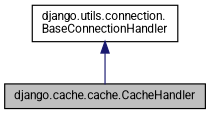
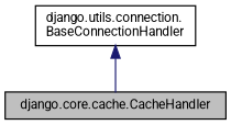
  digraph {
    fontname=Roboto
    node [color=black fontname=Roboto fontsize=10 shape=record style=filled]
-   n1 [fillcolor=grey75 fontcolor=black height=0.2 label="django.cache.cache.CacheHandler" width=0.4]
+   n1 [fillcolor=grey75 fontcolor=black height=0.2 label="django.core.cache.CacheHandler" width=0.4]
    n2 [fillcolor=white height=0.2 label="django.utils.connection.\lBaseConnectionHandler" width=0.4]
    n2 -> n1 [color=midnightblue dir=back fontname=Roboto fontsize=10 labelfontname=Helvetica labelfontsize=10 style=solid]
  }
